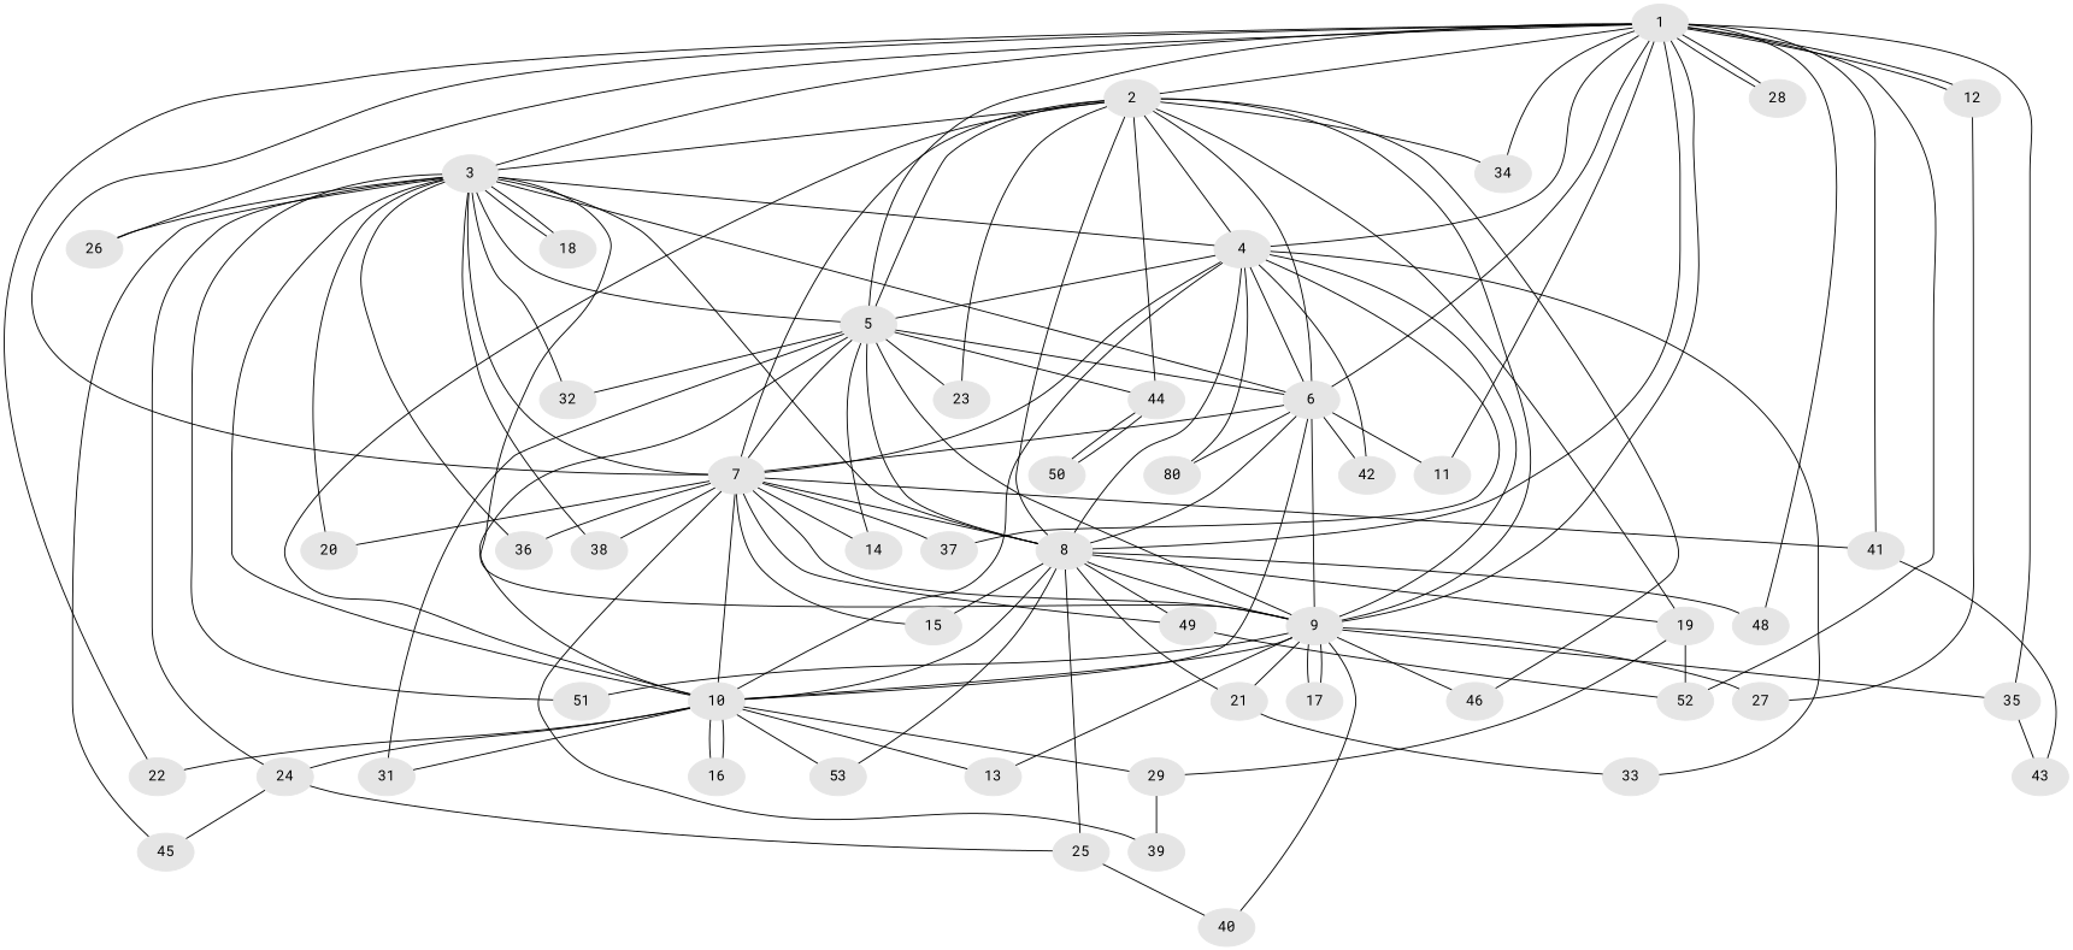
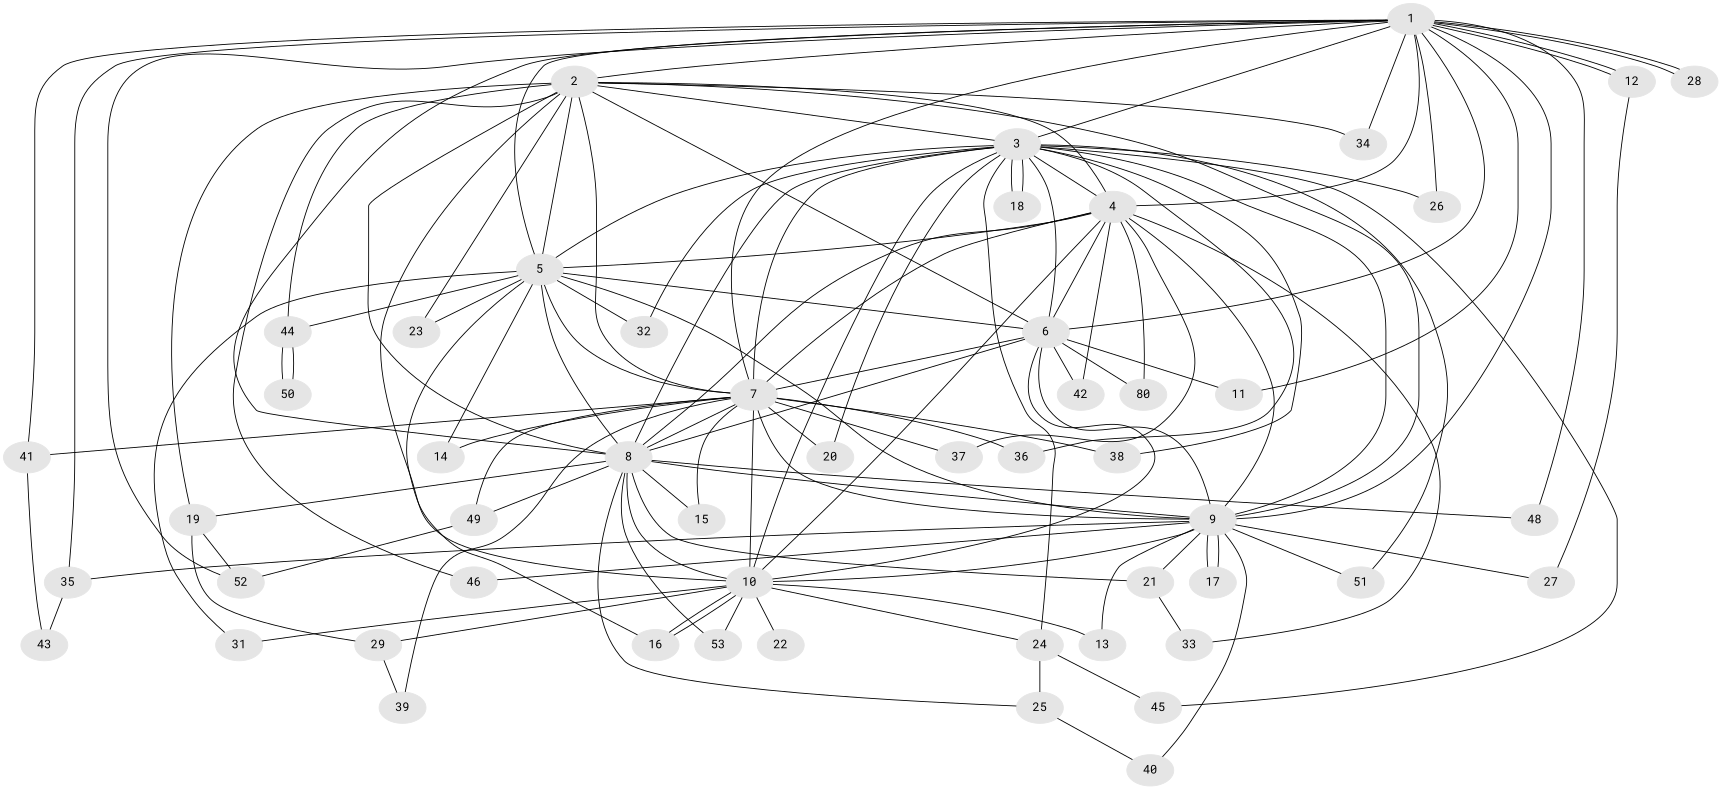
  graph {
    fontname="Roboto Mono"
    node [color=gray90 fontname="Roboto Mono" style=filled]
    edge [fontname="Roboto Mono"]
    1
    2
    3
    4
    5
    6
    7
    8
    9
    11
    12
    22
    26
    28
    34
    35
    41
    48
    52
    10
    19
    23
    44
    46
    18
    20
    24
    32
    36
    38
    45
    51
    n33 [label=80]
    33
    37
    42
    14
    31
    15
    39
    49
    21
    25
    53
    13
    17
    27
    40
    29
    16
    43
    50
    1 -- 2
    1 -- 3
    1 -- 4
    1 -- 5
    1 -- 6
    1 -- 7
    1 -- 8
    1 -- 9
    1 -- 11
    1 -- 12
    1 -- 12
-   1 -- 22
    1 -- 26
    1 -- 28
    1 -- 28
    1 -- 34
    1 -- 35
    1 -- 41
    1 -- 48
    1 -- 52
    2 -- 3
    2 -- 4
    2 -- 5
    2 -- 6
    2 -- 7
    2 -- 8
    2 -- 9
    2 -- 34
    2 -- 10
    2 -- 19
    2 -- 23
    2 -- 44
    2 -- 46
    3 -- 4
    3 -- 5
    3 -- 6
    3 -- 7
    3 -- 8
    3 -- 9
    3 -- 26
    3 -- 10
    3 -- 18
    3 -- 18
    3 -- 20
    3 -- 24
    3 -- 32
    3 -- 36
    3 -- 38
    3 -- 45
    3 -- 51
    4 -- 5
    4 -- 6
    4 -- 7
    4 -- 8
    4 -- 9
    4 -- 10
    4 -- n33
    4 -- 33
    4 -- 37
    4 -- 42
    5 -- 6
    5 -- 7
    5 -- 8
    5 -- 9
-   5 -- 10
+   5 -- 16
    5 -- 23
    5 -- 44
    5 -- 32
    5 -- 14
    5 -- 31
    6 -- 7
    6 -- 8
    6 -- 9
    6 -- 11
    6 -- 10
    6 -- n33
    6 -- 42
    7 -- 8
    7 -- 9
    7 -- 41
    7 -- 10
    7 -- 20
    7 -- 36
    7 -- 38
    7 -- 37
    7 -- 14
    7 -- 15
    7 -- 39
    7 -- 49
    8 -- 9
    8 -- 48
    8 -- 10
    8 -- 19
    8 -- 15
    8 -- 49
    8 -- 21
    8 -- 25
    8 -- 53
    9 -- 35
    9 -- 10
    9 -- 46
    9 -- 51
    9 -- 21
    9 -- 13
    9 -- 17
    9 -- 17
    9 -- 27
    9 -- 40
    12 -- 27
    35 -- 43
    41 -- 43
    10 -- 22
    10 -- 24
    10 -- 31
    10 -- 53
    10 -- 13
    10 -- 29
    10 -- 16
    10 -- 16
    19 -- 52
    19 -- 29
    44 -- 50
    44 -- 50
    24 -- 45
    24 -- 25
    49 -- 52
    21 -- 33
    25 -- 40
    29 -- 39
  }
